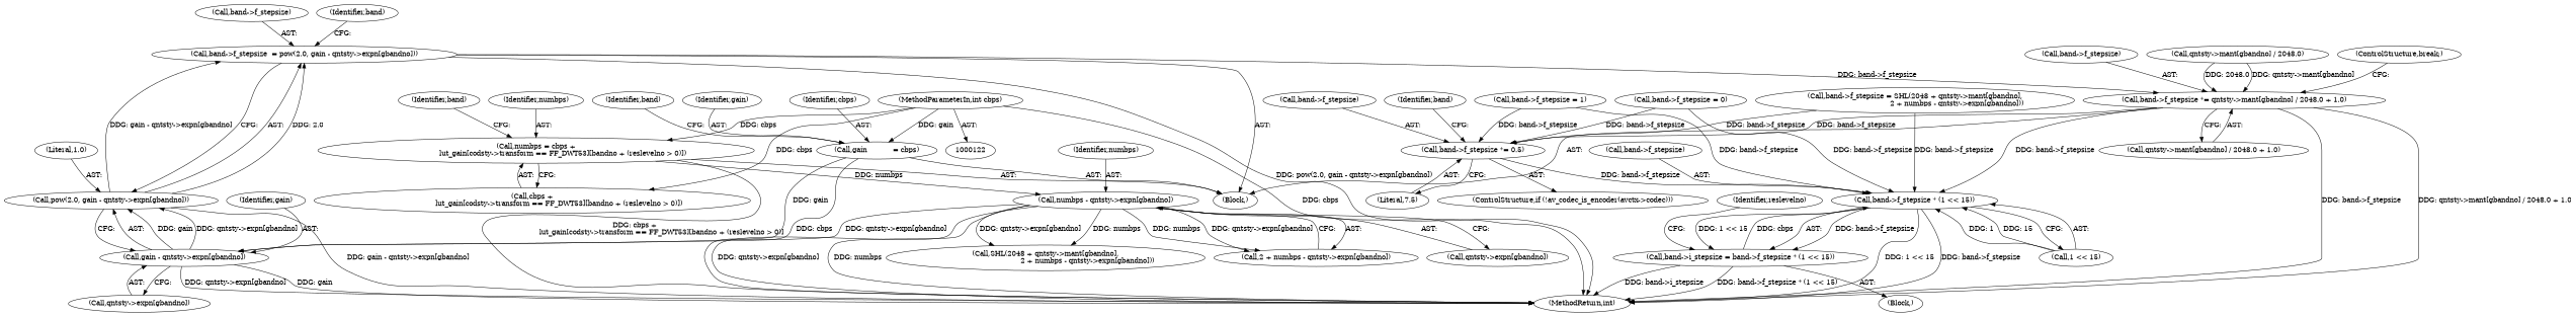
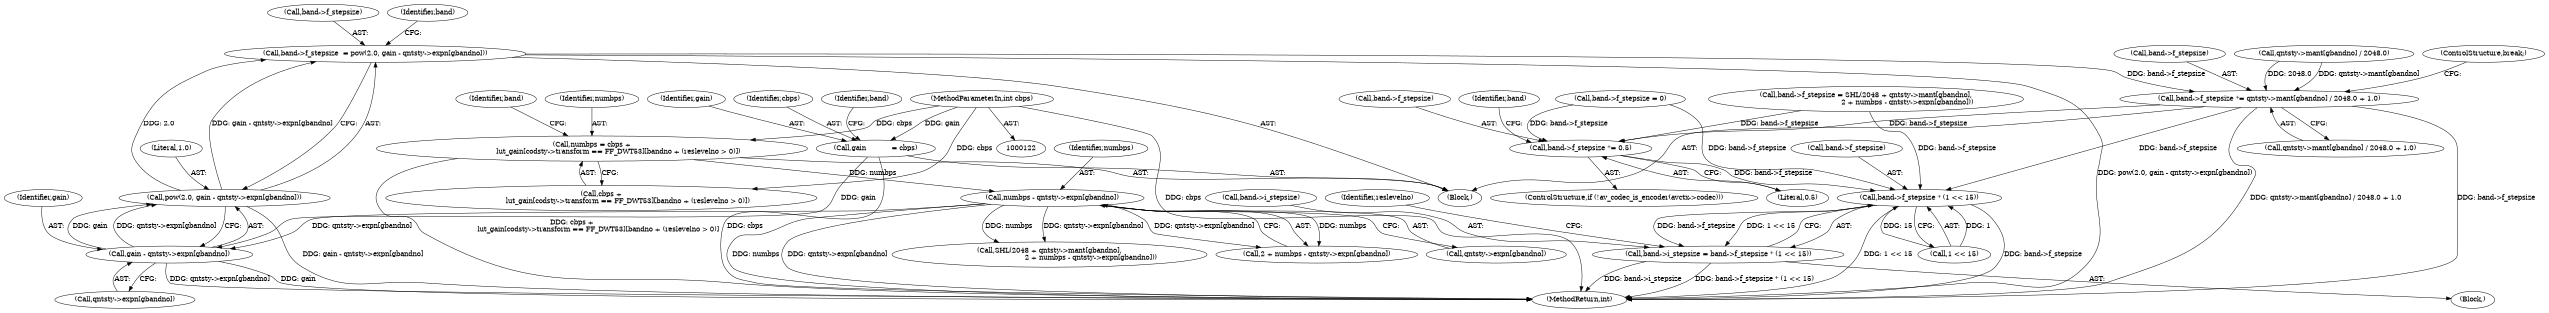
  digraph {
    n1 [label="(Call,band->f_stepsize  = pow(2.0, gain - qntsty->expn[gbandno]))"]
    n2 [label="(Call,pow(2.0, gain - qntsty->expn[gbandno]))"]
    n3 [label="(Call,band->f_stepsize *= qntsty->mant[gbandno] / 2048.0 + 1.0)"]
    n4 [label="(Block,)"]
    n5 [label="(MethodReturn,int)"]
    n6 [label="(Call,gain - qntsty->expn[gbandno])"]
    n7 [label="(Call,band->f_stepsize *= 0.5)"]
    n8 [label="(Call,band->f_stepsize * (1 << 15))"]
    n9 [label="(Call,qntsty->mant[gbandno] / 2048.0 + 1.0)"]
    n10 [label="(Call,qntsty->expn[gbandno])"]
    n11 [label="(Call,numbps - qntsty->expn[gbandno])"]
    n12 [label="(Call,SHL(2048 + qntsty->mant[gbandno],\n                                       2 + numbps - qntsty->expn[gbandno]))"]
    n13 [label="(Call,2 + numbps - qntsty->expn[gbandno])"]
    n14 [label="(Call,qntsty->expn[gbandno])"]
    n15 [label="(Call,gain            = cbps)"]
    n16 [label="(Identifier,cbps)"]
    n17 [label="(MethodParameterIn,int cbps)"]
    n18 [label="(Call,numbps = cbps +\n                         lut_gain[codsty->transform == FF_DWT53][bandno + (reslevelno > 0)])"]
    n19 [label="(Call,cbps +\n                         lut_gain[codsty->transform == FF_DWT53][bandno + (reslevelno > 0)])"]
    n20 [label=1000122]
    n21 [label="(ControlStructure,if (!av_codec_is_encoder(avctx->codec)))"]
-   n22 [label="(Literal,7.5)"]
+   n22 [label="(Literal,0.5)"]
    n23 [label="(Call,band->i_stepsize = band->f_stepsize * (1 << 15))"]
    n24 [label="(Call,1 << 15)"]
    n25 [label="(Block,)"]
    n26 [label="(Identifier,band)"]
    n27 [label="(Call,band->f_stepsize)"]
-   n28 [label="(Call,band->f_stepsize = 1)"]
    n29 [label="(Identifier,gain)"]
    n30 [label="(Identifier,numbps)"]
    n31 [label="(Call,band->f_stepsize = 0)"]
    n32 [label="(Identifier,band)"]
    n33 [label="(Call,band->f_stepsize)"]
    n34 [label="(Identifier,band)"]
    n35 [label="(Call,band->f_stepsize = SHL(2048 + qntsty->mant[gbandno],\n                                       2 + numbps - qntsty->expn[gbandno]))"]
    n36 [label="(Call,qntsty->mant[gbandno] / 2048.0)"]
    n37 [label="(Identifier,band)"]
    n38 [label="(Literal,1.0)"]
    n39 [label="(Identifier,numbps)"]
    n40 [label="(Call,band->f_stepsize)"]
    n41 [label="(ControlStructure,break;)"]
    n42 [label="(Call,band->f_stepsize)"]
+   n43 [label="(Call,band->i_stepsize)"]
    n44 [label="(Identifier,reslevelno)"]
    n45 [label="(Identifier,gain)"]
    n1 -> n2 [label="CFG: "]
    n1 -> n3 [label="DDG: band->f_stepsize"]
    n1 -> n4 [label="AST: "]
    n1 -> n5 [label="DDG: pow(2.0, gain - qntsty->expn[gbandno])"]
    n2 -> n1 [label="AST: "]
    n2 -> n1 [label="DDG: 2.0"]
    n2 -> n1 [label="DDG: gain - qntsty->expn[gbandno]"]
    n2 -> n5 [label="DDG: gain - qntsty->expn[gbandno]"]
    n2 -> n6 [label="CFG: "]
    n3 -> n4 [label="AST: "]
    n3 -> n5 [label="DDG: band->f_stepsize"]
    n3 -> n5 [label="DDG: qntsty->mant[gbandno] / 2048.0 + 1.0"]
    n3 -> n7 [label="DDG: band->f_stepsize"]
    n3 -> n8 [label="DDG: band->f_stepsize"]
    n3 -> n9 [label="CFG: "]
    n6 -> n2 [label="AST: "]
    n6 -> n2 [label="DDG: gain"]
    n6 -> n2 [label="DDG: qntsty->expn[gbandno]"]
    n6 -> n5 [label="DDG: qntsty->expn[gbandno]"]
    n6 -> n5 [label="DDG: gain"]
    n6 -> n10 [label="CFG: "]
    n7 -> n8 [label="DDG: band->f_stepsize"]
    n7 -> n21 [label="AST: "]
    n7 -> n22 [label="CFG: "]
    n8 -> n5 [label="DDG: band->f_stepsize"]
    n8 -> n5 [label="DDG: 1 << 15"]
    n8 -> n23 [label="AST: "]
    n8 -> n23 [label="DDG: band->f_stepsize"]
    n8 -> n23 [label="DDG: 1 << 15"]
    n8 -> n24 [label="CFG: "]
    n9 -> n3 [label="AST: "]
    n10 -> n6 [label="AST: "]
    n11 -> n5 [label="DDG: qntsty->expn[gbandno]"]
    n11 -> n5 [label="DDG: numbps"]
    n11 -> n6 [label="DDG: qntsty->expn[gbandno]"]
    n11 -> n12 [label="DDG: numbps"]
    n11 -> n12 [label="DDG: qntsty->expn[gbandno]"]
    n11 -> n13 [label="AST: "]
    n11 -> n13 [label="DDG: numbps"]
    n11 -> n13 [label="DDG: qntsty->expn[gbandno]"]
    n11 -> n14 [label="CFG: "]
    n13 -> n11 [label="CFG: "]
    n14 -> n11 [label="AST: "]
    n15 -> n4 [label="AST: "]
    n15 -> n5 [label="DDG: cbps"]
    n15 -> n6 [label="DDG: gain"]
    n16 -> n15 [label="AST: "]
    n17 -> n5 [label="DDG: cbps"]
    n17 -> n15 [label="DDG: gain"]
    n17 -> n18 [label="DDG: cbps"]
    n17 -> n19 [label="DDG: cbps"]
    n17 -> n20 [label="AST: "]
    n18 -> n4 [label="AST: "]
    n18 -> n5 [label="DDG: cbps +\n                         lut_gain[codsty->transform == FF_DWT53][bandno + (reslevelno > 0)]"]
    n18 -> n11 [label="DDG: numbps"]
    n18 -> n19 [label="CFG: "]
    n19 -> n18 [label="AST: "]
    n22 -> n7 [label="AST: "]
    n23 -> n5 [label="DDG: band->f_stepsize * (1 << 15)"]
    n23 -> n5 [label="DDG: band->i_stepsize"]
-   n23 -> n8 [label="DDG: cbps"]
+   n23 -> n8 [label="CFG: "]
    n23 -> n25 [label="AST: "]
    n24 -> n8 [label="AST: "]
    n24 -> n8 [label="DDG: 1"]
    n24 -> n8 [label="DDG: 15"]
    n26 -> n15 [label="CFG: "]
    n27 -> n1 [label="AST: "]
-   n28 -> n7 [label="DDG: band->f_stepsize"]
-   n28 -> n8 [label="DDG: band->f_stepsize"]
    n29 -> n6 [label="AST: "]
    n30 -> n11 [label="AST: "]
    n31 -> n7 [label="DDG: band->f_stepsize"]
    n31 -> n8 [label="DDG: band->f_stepsize"]
    n32 -> n18 [label="CFG: "]
    n33 -> n3 [label="AST: "]
    n34 -> n7 [label="CFG: "]
    n35 -> n7 [label="DDG: band->f_stepsize"]
    n35 -> n8 [label="DDG: band->f_stepsize"]
    n36 -> n3 [label="DDG: qntsty->mant[gbandno]"]
    n36 -> n3 [label="DDG: 2048.0"]
    n37 -> n1 [label="CFG: "]
    n38 -> n2 [label="AST: "]
    n39 -> n18 [label="AST: "]
    n40 -> n7 [label="AST: "]
    n41 -> n3 [label="CFG: "]
    n42 -> n8 [label="AST: "]
+   n43 -> n23 [label="AST: "]
    n44 -> n23 [label="CFG: "]
    n45 -> n15 [label="AST: "]
  }
